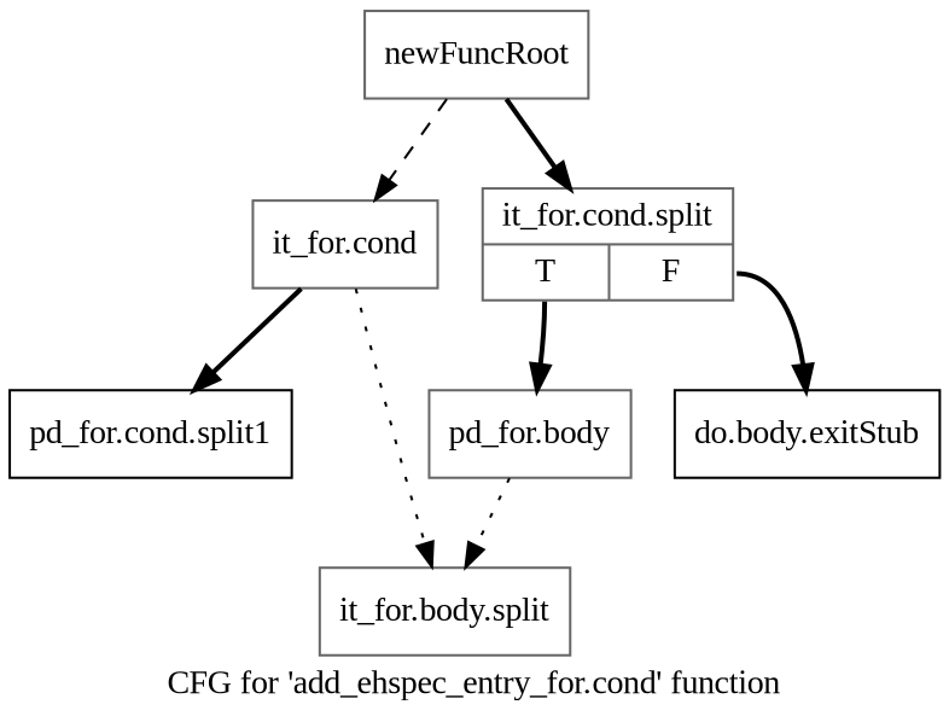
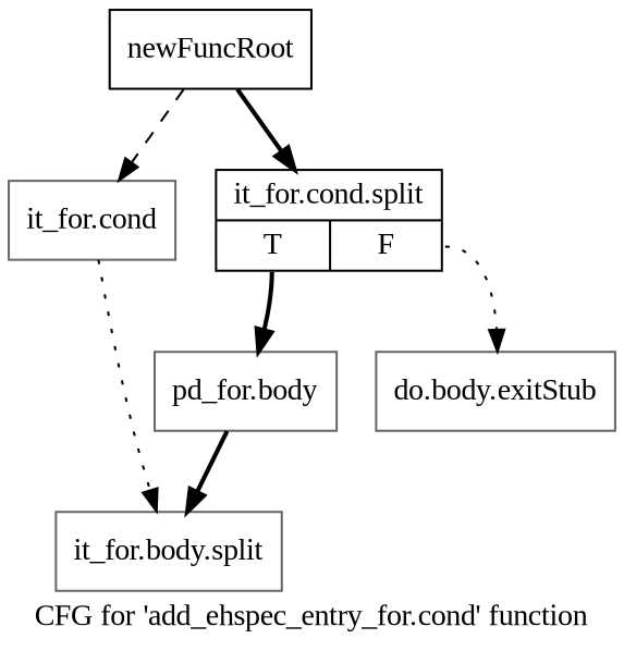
  digraph {
    fontname="Liberation Serif"
    label="CFG for 'add_ehspec_entry_for.cond' function"
    node [color=gray40 fontname="Liberation Serif" shape=record]
    edge [fontname="Liberation Serif" style=bold]
-   n1 [label="{newFuncRoot}"]
+   n1 [color=black label="{newFuncRoot}"]
    n2 [label="{it_for.cond}"]
-   n3 [label="{it_for.cond.split|{<s0>T|<s1>F}}"]
-   n4 [color=black label="{pd_for.cond.split1}"]
+   n3 [color=black label="{it_for.cond.split|{<s0>T|<s1>F}}"]
    n5 [label="{it_for.body.split}"]
-   n6 [color=black label="{do.body.exitStub}"]
+   n6 [label="{do.body.exitStub}"]
    n7 [label="{pd_for.body}"]
    n1 -> n2 [style=dashed]
    n1 -> n3
-   n2 -> n4
    n2 -> n5 [style=dotted]
-   n3 -> n6 [tailport=s1]
+   n3 -> n6 [style=dotted tailport=s1]
    n3 -> n7 [tailport=s0]
-   n7 -> n5 [style=dotted]
+   n7 -> n5
  }
